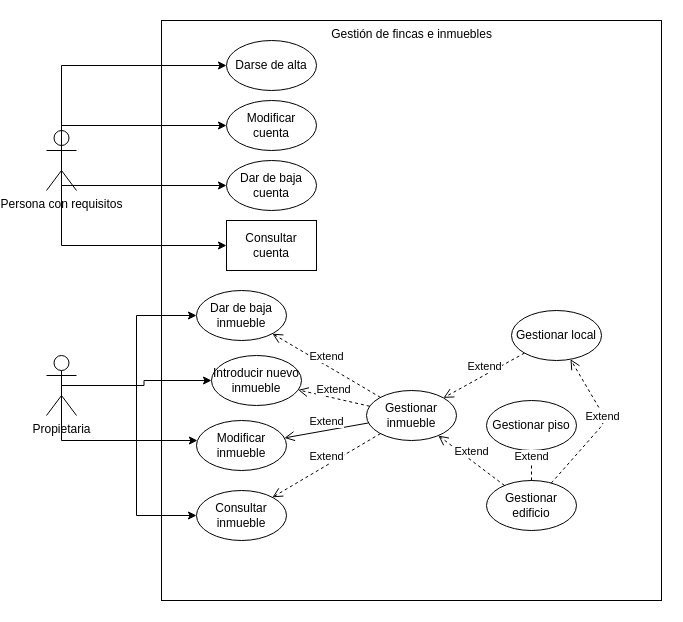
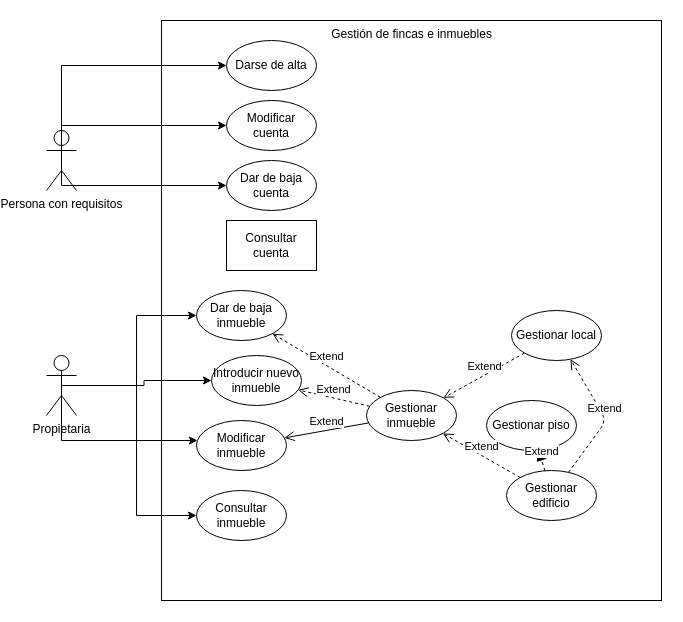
  <mxCell id="0" />
  <mxCell id="1" parent="0" />
  <mxCell id="2" value="Gestión de fincas e inmuebles" style="html=1;verticalAlign=top;fillColor=none;" vertex="1" parent="1"><mxGeometry x="135" y="20" width="500" height="580" as="geometry" /></mxCell>
  <mxCell id="3" style="edgeStyle=orthogonalEdgeStyle;rounded=0;orthogonalLoop=1;jettySize=auto;html=1;exitX=0.5;exitY=0.5;exitDx=0;exitDy=0;exitPerimeter=0;entryX=0;entryY=0.5;entryDx=0;entryDy=0;" edge="1" parent="1" source="7" target="8"><mxGeometry relative="1" as="geometry" /></mxCell>
  <mxCell id="4" style="edgeStyle=orthogonalEdgeStyle;rounded=0;orthogonalLoop=1;jettySize=auto;html=1;exitX=0.5;exitY=0.5;exitDx=0;exitDy=0;exitPerimeter=0;" edge="1" parent="1" source="7" target="9"><mxGeometry relative="1" as="geometry" /></mxCell>
  <mxCell id="5" style="edgeStyle=orthogonalEdgeStyle;rounded=0;orthogonalLoop=1;jettySize=auto;html=1;exitX=0.5;exitY=0.5;exitDx=0;exitDy=0;exitPerimeter=0;" edge="1" parent="1" source="7" target="10"><mxGeometry relative="1" as="geometry"><Array as="points"><mxPoint x="35" y="440" /></Array></mxGeometry></mxCell>
  <mxCell id="6" style="edgeStyle=orthogonalEdgeStyle;rounded=0;orthogonalLoop=1;jettySize=auto;html=1;exitX=0.5;exitY=0.5;exitDx=0;exitDy=0;exitPerimeter=0;entryX=0;entryY=0.5;entryDx=0;entryDy=0;" edge="1" parent="1" source="7" target="11"><mxGeometry relative="1" as="geometry" /></mxCell>
  <mxCell id="7" value="Propietaria" style="shape=umlActor;verticalLabelPosition=bottom;verticalAlign=top;html=1;fillColor=none;" vertex="1" parent="1"><mxGeometry x="20" y="355" width="30" height="60" as="geometry" /></mxCell>
  <mxCell id="8" value="Dar de baja inmueble" style="ellipse;whiteSpace=wrap;html=1;fillColor=none;" vertex="1" parent="1"><mxGeometry x="170" y="290" width="90" height="50" as="geometry" /></mxCell>
  <mxCell id="9" value="Introducir nuevo inmueble" style="ellipse;whiteSpace=wrap;html=1;fillColor=none;" vertex="1" parent="1"><mxGeometry x="185" y="355" width="90" height="50" as="geometry" /></mxCell>
  <mxCell id="10" value="Modificar inmueble" style="ellipse;whiteSpace=wrap;html=1;fillColor=none;" vertex="1" parent="1"><mxGeometry x="170" y="420" width="90" height="50" as="geometry" /></mxCell>
  <mxCell id="11" value="Consultar inmueble" style="ellipse;whiteSpace=wrap;html=1;fillColor=none;" vertex="1" parent="1"><mxGeometry x="170" y="490" width="90" height="50" as="geometry" /></mxCell>
  <mxCell id="12" value="Gestionar local" style="ellipse;whiteSpace=wrap;html=1;fillColor=none;" vertex="1" parent="1"><mxGeometry x="485" y="310" width="90" height="50" as="geometry" /></mxCell>
  <mxCell id="13" value="Gestionar inmueble" style="ellipse;whiteSpace=wrap;html=1;fillColor=none;" vertex="1" parent="1"><mxGeometry x="340" y="390" width="90" height="50" as="geometry" /></mxCell>
- <mxCell id="14" value="Gestionar edificio" style="ellipse;whiteSpace=wrap;html=1;fillColor=none;" vertex="1" parent="1"><mxGeometry x="460" y="480" width="90" height="50" as="geometry" /></mxCell>
+ <mxCell id="14" value="Gestionar edificio" style="ellipse;whiteSpace=wrap;html=1;fillColor=none;" vertex="1" parent="1"><mxGeometry x="480" y="470" width="90" height="50" as="geometry" /></mxCell>
  <mxCell id="15" value="Extend" style="html=1;verticalAlign=bottom;endArrow=open;dashed=1;endSize=8;" edge="1" parent="1" source="13" target="8"><mxGeometry relative="1" as="geometry"><mxPoint x="303.224" y="372.132" as="sourcePoint" /><mxPoint x="222.004" y="319.995" as="targetPoint" /></mxGeometry></mxCell>
  <mxCell id="16" value="Extend" style="html=1;verticalAlign=bottom;endArrow=open;dashed=1;endSize=8;" edge="1" parent="1" source="13" target="9"><mxGeometry relative="1" as="geometry"><mxPoint x="303.224" y="441.072" as="sourcePoint" /><mxPoint x="222.004" y="388.935" as="targetPoint" /></mxGeometry></mxCell>
  <mxCell id="17" value="Gestionar piso" style="ellipse;whiteSpace=wrap;html=1;fillColor=none;" vertex="1" parent="1"><mxGeometry x="460" y="400" width="90" height="50" as="geometry" /></mxCell>
  <mxCell id="18" value="Extend" style="html=1;verticalAlign=bottom;endArrow=open;dashed=0;endSize=8;" edge="1" parent="1" source="13" target="10"><mxGeometry relative="1" as="geometry"><mxPoint x="352.04" y="417.558" as="sourcePoint" /><mxPoint x="267.888" y="402.569" as="targetPoint" /></mxGeometry></mxCell>
- <mxCell id="19" value="Extend" style="html=1;verticalAlign=bottom;endArrow=open;dashed=1;endSize=8;" edge="1" parent="1" source="13" target="11"><mxGeometry relative="1" as="geometry"><mxPoint x="362.04" y="427.558" as="sourcePoint" /><mxPoint x="277.888" y="412.569" as="targetPoint" /></mxGeometry></mxCell>
  <mxCell id="20" value="Extend" style="html=1;verticalAlign=bottom;endArrow=open;dashed=1;endSize=8;" edge="1" parent="1" source="12" target="13"><mxGeometry relative="1" as="geometry"><mxPoint x="372.04" y="437.558" as="sourcePoint" /><mxPoint x="287.888" y="422.569" as="targetPoint" /></mxGeometry></mxCell>
  <mxCell id="21" value="Extend" style="html=1;verticalAlign=bottom;endArrow=open;dashed=1;endSize=8;" edge="1" parent="1" source="14" target="13"><mxGeometry relative="1" as="geometry"><mxPoint x="392.04" y="457.558" as="sourcePoint" /><mxPoint x="307.888" y="442.569" as="targetPoint" /></mxGeometry></mxCell>
  <mxCell id="22" value="Extend" style="html=1;verticalAlign=bottom;endArrow=block;dashed=1;endSize=8;" edge="1" parent="1" source="14" target="17"><mxGeometry relative="1" as="geometry"><mxPoint x="402.04" y="467.558" as="sourcePoint" /><mxPoint x="317.888" y="452.569" as="targetPoint" /></mxGeometry></mxCell>
  <mxCell id="23" value="Extend" style="html=1;verticalAlign=bottom;endArrow=open;dashed=1;endSize=8;" edge="1" parent="1" source="14" target="12"><mxGeometry relative="1" as="geometry"><mxPoint x="412.04" y="477.558" as="sourcePoint" /><mxPoint x="327.888" y="462.569" as="targetPoint" /><Array as="points"><mxPoint x="580" y="420" /></Array></mxGeometry></mxCell>
  <mxCell id="24" style="edgeStyle=orthogonalEdgeStyle;rounded=0;orthogonalLoop=1;jettySize=auto;html=1;exitX=0.5;exitY=0.5;exitDx=0;exitDy=0;exitPerimeter=0;" edge="1" parent="1" source="28" target="29"><mxGeometry relative="1" as="geometry"><Array as="points"><mxPoint x="35" y="65" /></Array></mxGeometry></mxCell>
  <mxCell id="25" style="edgeStyle=orthogonalEdgeStyle;rounded=0;orthogonalLoop=1;jettySize=auto;html=1;exitX=0.5;exitY=0.5;exitDx=0;exitDy=0;exitPerimeter=0;" edge="1" parent="1" source="28" target="30"><mxGeometry relative="1" as="geometry"><Array as="points"><mxPoint x="35" y="125" /></Array></mxGeometry></mxCell>
  <mxCell id="26" style="edgeStyle=orthogonalEdgeStyle;rounded=0;orthogonalLoop=1;jettySize=auto;html=1;exitX=0.5;exitY=0.5;exitDx=0;exitDy=0;exitPerimeter=0;" edge="1" parent="1" source="28" target="31"><mxGeometry relative="1" as="geometry"><Array as="points"><mxPoint x="35" y="185" /></Array></mxGeometry></mxCell>
- <mxCell id="27" style="edgeStyle=orthogonalEdgeStyle;rounded=0;orthogonalLoop=1;jettySize=auto;html=1;exitX=0.5;exitY=0.5;exitDx=0;exitDy=0;exitPerimeter=0;" edge="1" parent="1" source="28" target="32"><mxGeometry relative="1" as="geometry"><Array as="points"><mxPoint x="35" y="245" /></Array></mxGeometry></mxCell>
  <mxCell id="28" value="Persona con requisitos" style="shape=umlActor;verticalLabelPosition=bottom;verticalAlign=top;html=1;fillColor=none;" vertex="1" parent="1"><mxGeometry x="20" y="130" width="30" height="60" as="geometry" /></mxCell>
  <mxCell id="29" value="Darse de alta" style="ellipse;whiteSpace=wrap;html=1;fillColor=none;" vertex="1" parent="1"><mxGeometry x="200" y="40" width="90" height="50" as="geometry" /></mxCell>
  <mxCell id="30" value="Modificar cuenta" style="ellipse;whiteSpace=wrap;html=1;fillColor=none;" vertex="1" parent="1"><mxGeometry x="200" y="100" width="90" height="50" as="geometry" /></mxCell>
  <mxCell id="31" value="Dar de baja cuenta" style="ellipse;whiteSpace=wrap;html=1;fillColor=none;" vertex="1" parent="1"><mxGeometry x="200" y="160" width="90" height="50" as="geometry" /></mxCell>
  <mxCell id="32" value="Consultar cuenta" style="whiteSpace=wrap;html=1;fillColor=none;rounded=0;" vertex="1" parent="1"><mxGeometry x="200" y="220" width="90" height="50" as="geometry" /></mxCell>
